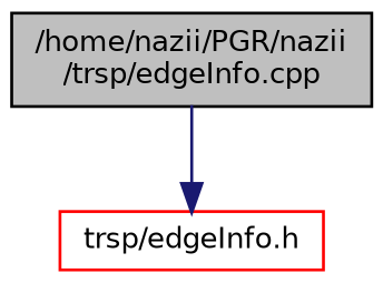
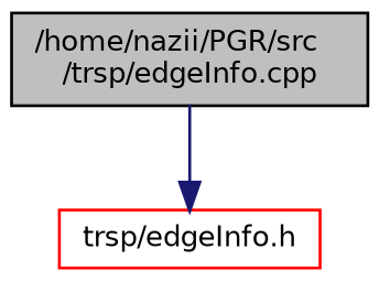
  digraph {
    node [fontname=Helvetica fontsize=10 shape=record style=filled]
-   n1 [color=black fillcolor=grey75 fontcolor=black height=0.2 label="/home/nazii/PGR/nazii\l/trsp/edgeInfo.cpp" width=0.4]
+   n1 [color=black fillcolor=grey75 fontcolor=black height=0.2 label="/home/nazii/PGR/src\l/trsp/edgeInfo.cpp" width=0.4]
    n2 [color=red fillcolor=white height=0.2 label="trsp/edgeInfo.h" width=0.4]
    n1 -> n2 [color=midnightblue fontname=Helvetica fontsize=10 labelfontname=Helvetica labelfontsize=10 style=solid]
  }
